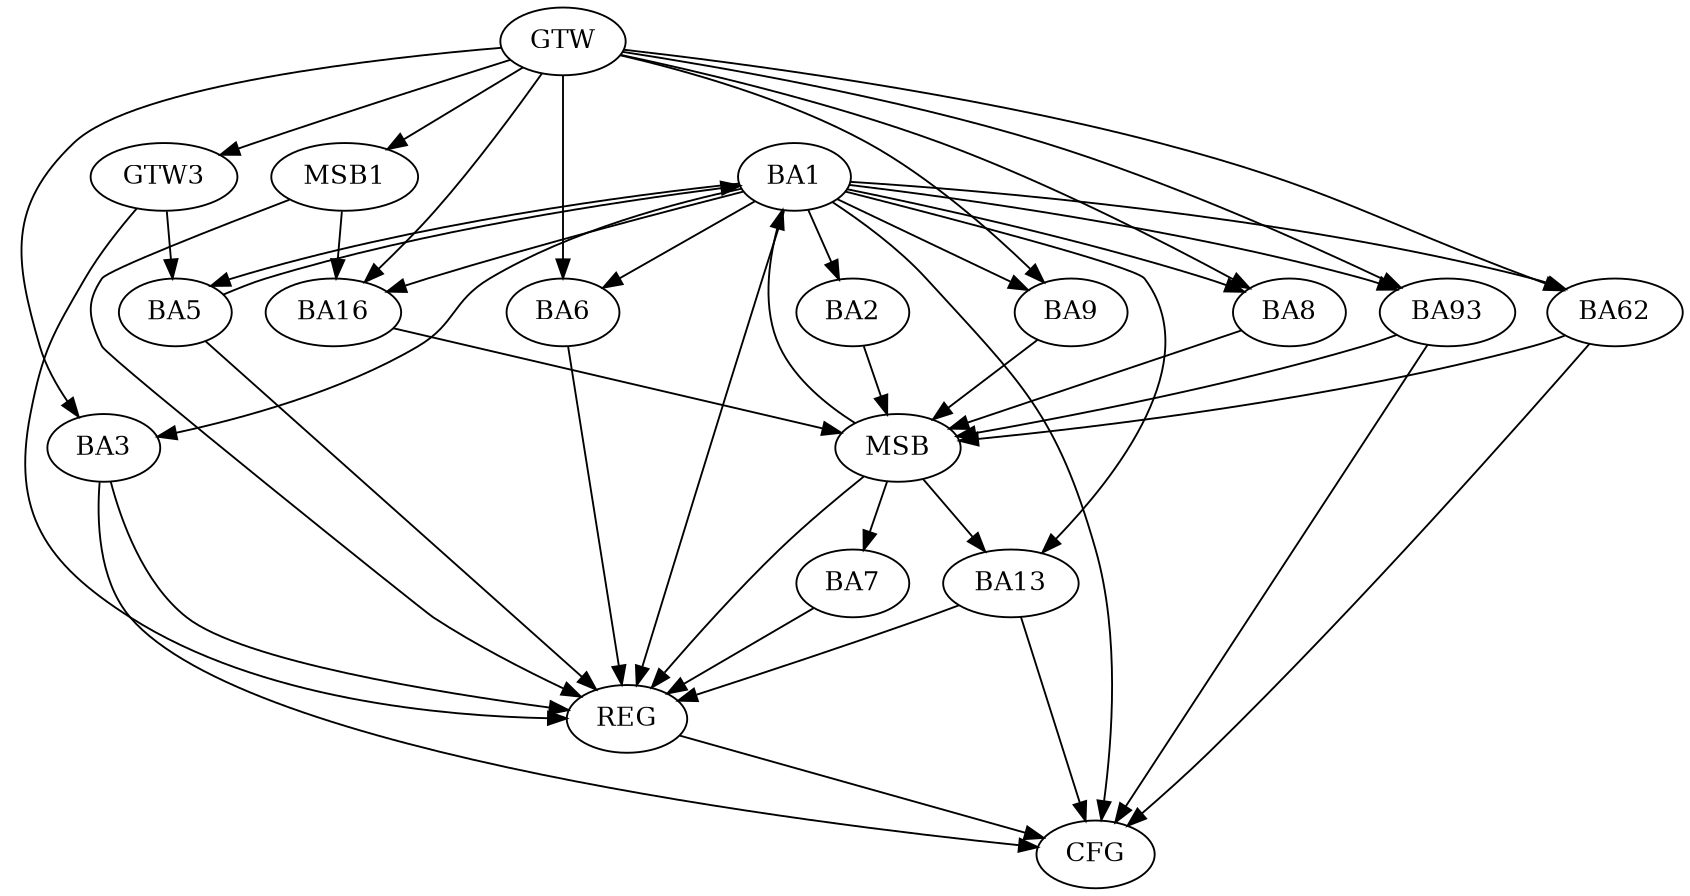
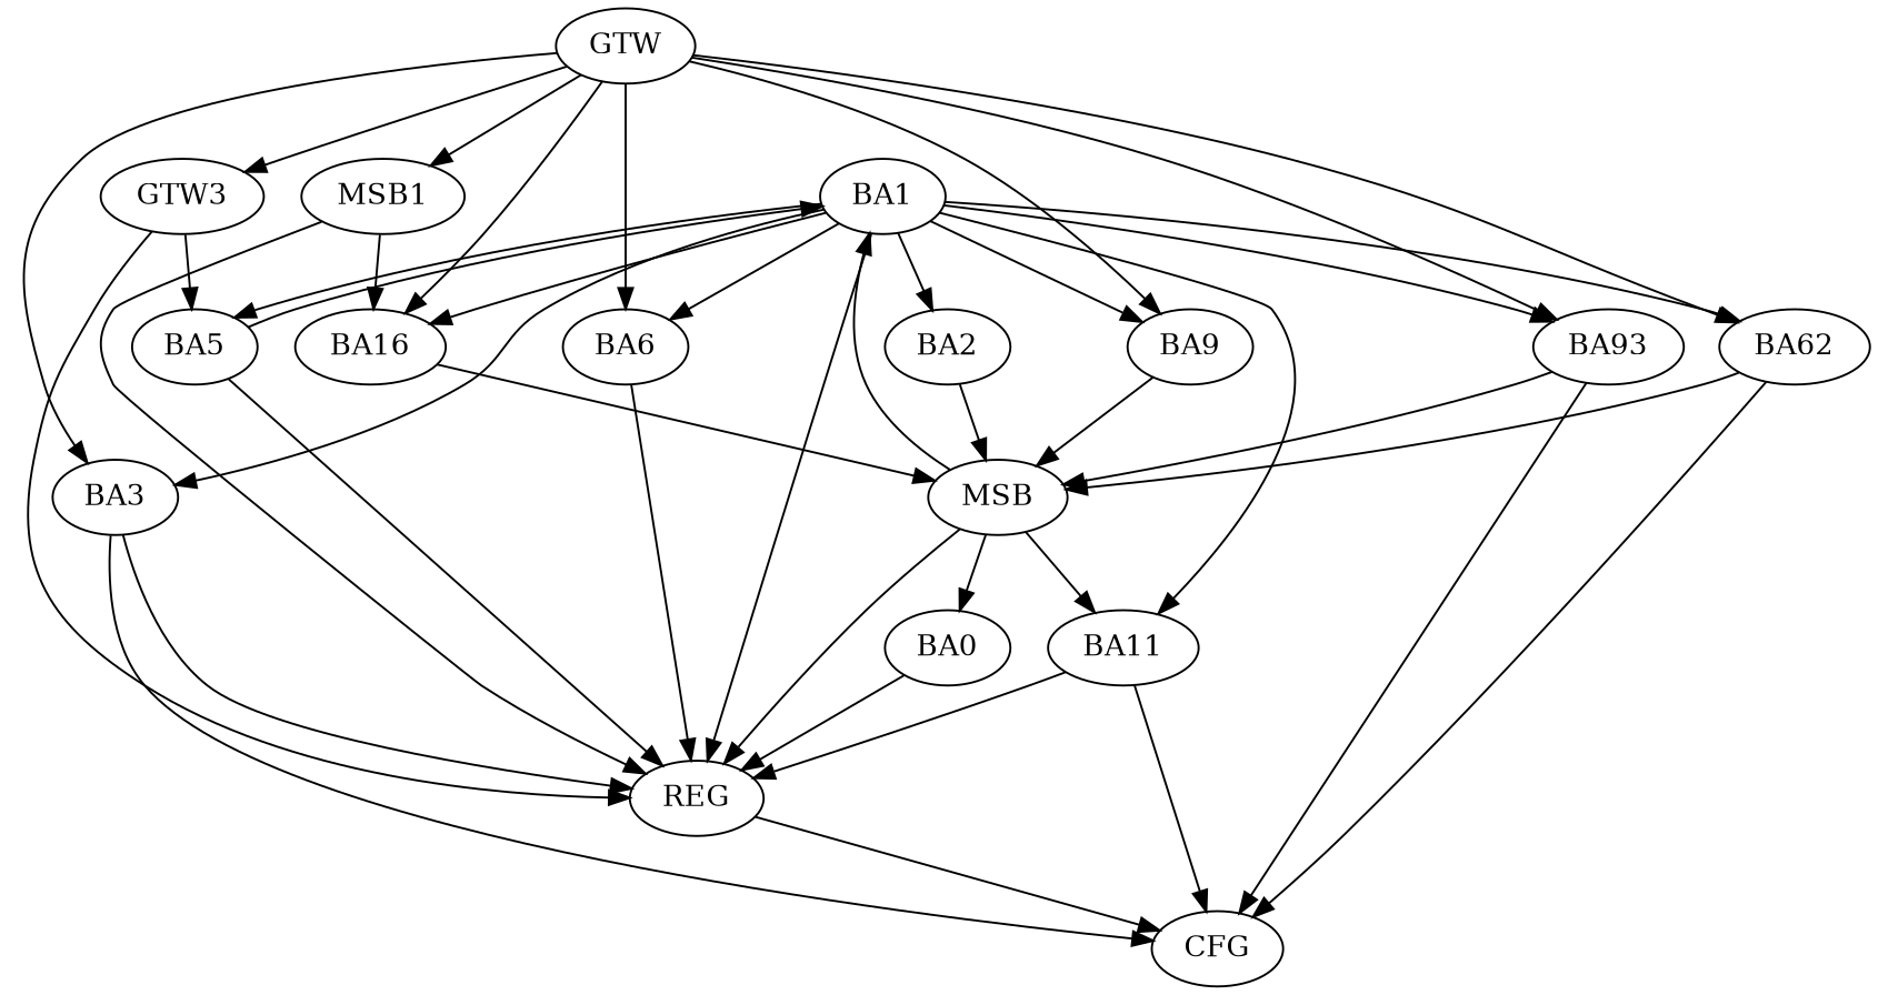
  strict digraph {
    n1 [label=BA1]
    n2 [label=BA2]
    n3 [label=BA3]
    n4 [label=BA5]
    n5 [label=BA6]
-   n6 [label=BA8]
    n7 [label=BA9]
    n8 [label=BA16]
-   n9 [label=BA13]
+   n9 [label=BA11]
    n10 [label=BA62]
    n11 [label=BA93]
    n12 [label=REG]
    n13 [label=CFG]
    n14 [label=MSB]
-   n15 [label=BA7]
+   n15 [label=BA0]
    n16 [label=GTW]
    n17 [label=MSB1]
    n18 [label=GTW3]
    n1 -> n2
    n1 -> n3
    n1 -> n4
    n1 -> n5
-   n1 -> n6
    n1 -> n7
    n1 -> n8
    n1 -> n9
    n1 -> n10
    n1 -> n11
    n1 -> n12
-   n1 -> n13
    n2 -> n14
    n3 -> n12
    n3 -> n13
    n4 -> n1
    n4 -> n12
    n5 -> n12
-   n6 -> n14
    n7 -> n14
    n8 -> n14
    n9 -> n12
    n9 -> n13
    n10 -> n13
    n10 -> n14
    n11 -> n13
    n11 -> n14
    n12 -> n13
    n14 -> n1
    n14 -> n9
    n14 -> n12
    n14 -> n15
    n15 -> n12
    n16 -> n3
    n16 -> n5
-   n16 -> n6
    n16 -> n7
    n16 -> n8
    n16 -> n10
    n16 -> n11
    n16 -> n17
    n16 -> n18
    n17 -> n8
    n17 -> n12
    n18 -> n4
    n18 -> n12
  }
